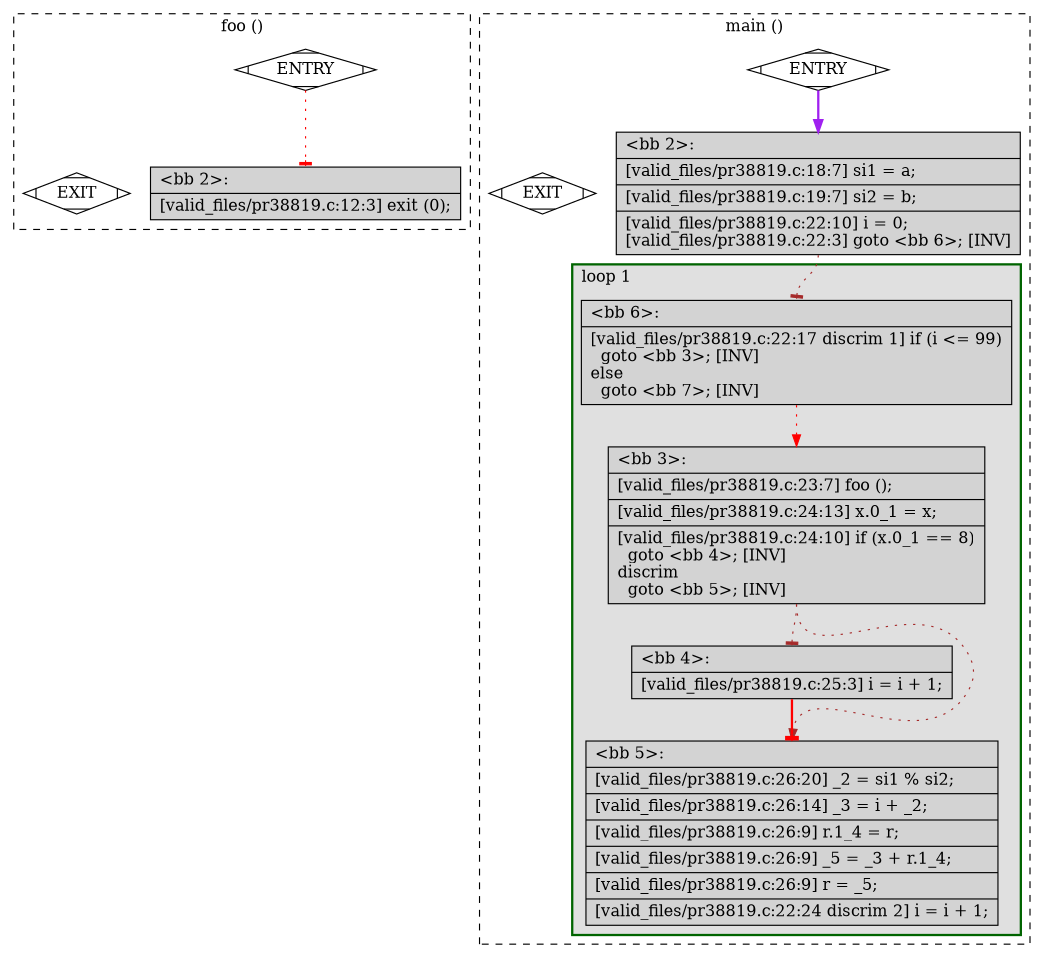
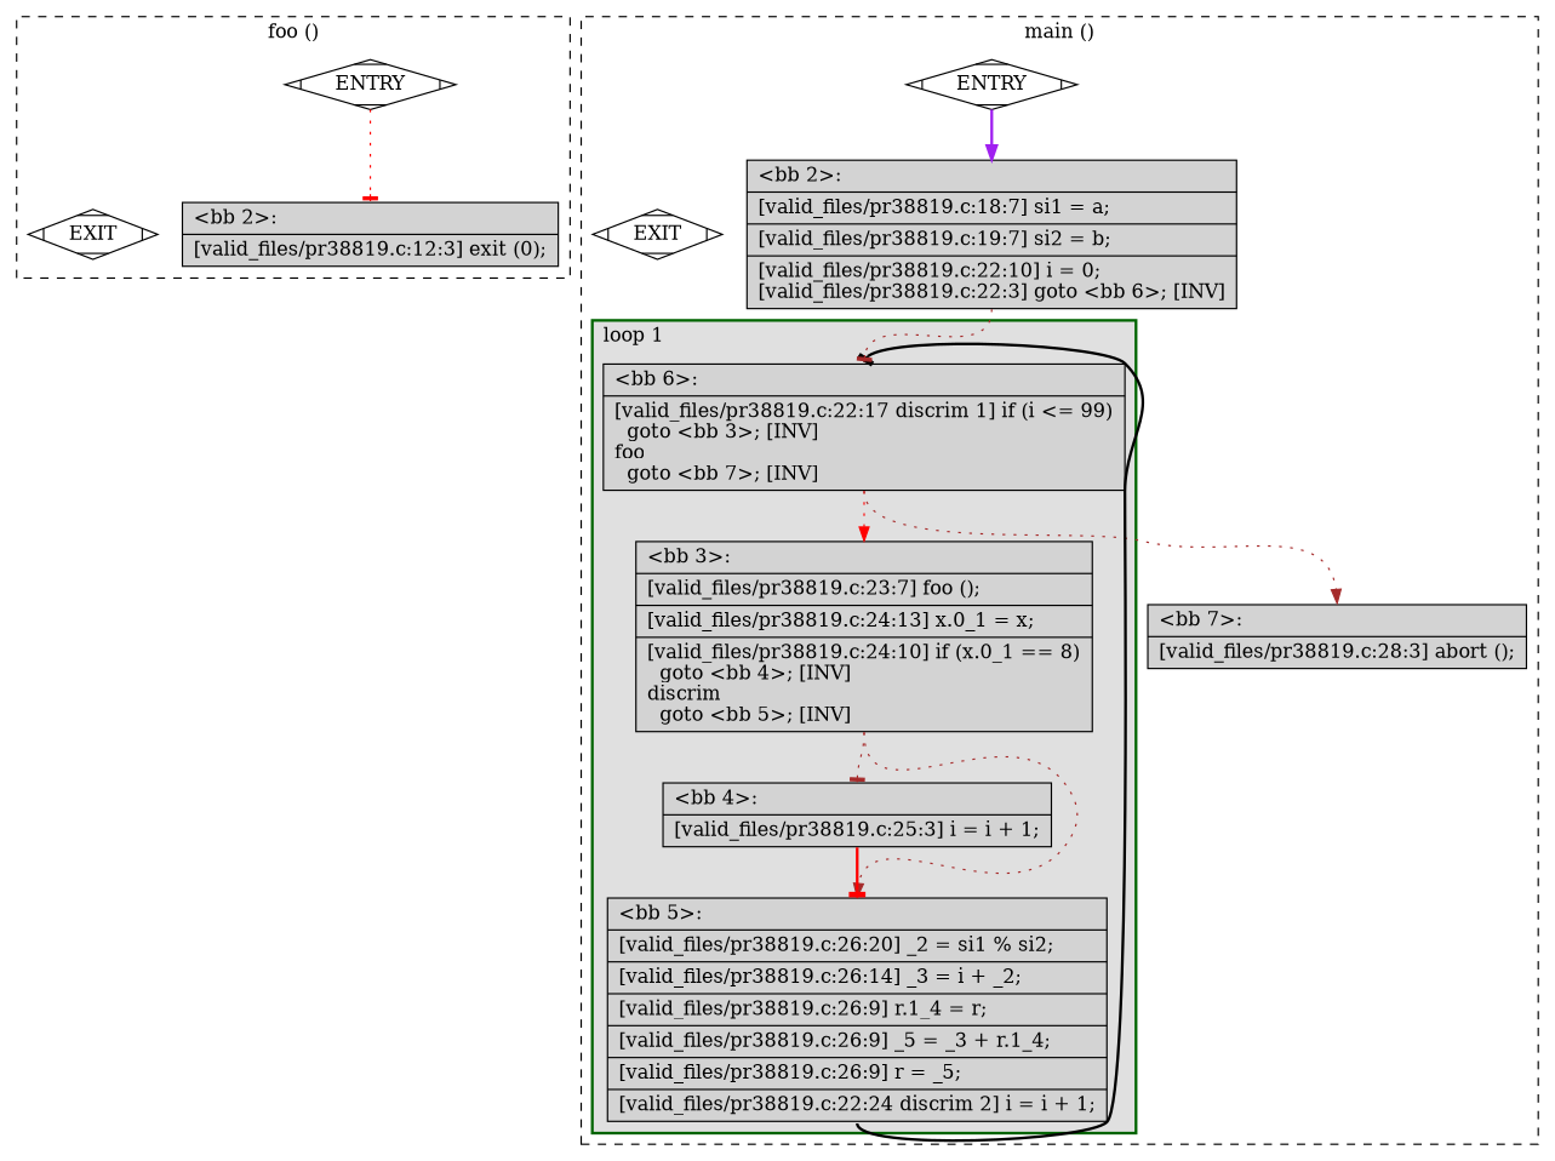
  digraph {
    node [fillcolor=lightgrey shape=record style=filled]
    edge [constraint=true headport=n style=dotted tailport=s arrowhead=tee color=brown weight=10]
    n1 [fillcolor=white label=ENTRY shape=Mdiamond]
    n2 [fillcolor=white label=EXIT shape=Mdiamond]
    n3 [label="{\<bb\ 2\>:\l|[valid_files/pr38819.c:12:3]\ exit\ (0);\l}"]
-   n4 [label="{\<bb\ 6\>:\l|[valid_files/pr38819.c:22:17\ discrim\ 1]\ if\ (i\ \<=\ 99)\l\ \ goto\ \<bb\ 3\>;\ [INV]\lelse\l\ \ goto\ \<bb\ 7\>;\ [INV]\l}"]
+   n4 [label="{\<bb\ 6\>:\l|[valid_files/pr38819.c:22:17\ discrim\ 1]\ if\ (i\ \<=\ 99)\l\ \ goto\ \<bb\ 3\>;\ [INV]\lfoo\l\ \ goto\ \<bb\ 7\>;\ [INV]\l}"]
    n5 [label="{\<bb\ 3\>:\l|[valid_files/pr38819.c:23:7]\ foo\ ();\l|[valid_files/pr38819.c:24:13]\ x.0_1\ =\ x;\l|[valid_files/pr38819.c:24:10]\ if\ (x.0_1\ ==\ 8)\l\ \ goto\ \<bb\ 4\>;\ [INV]\ldiscrim\l\ \ goto\ \<bb\ 5\>;\ [INV]\l}"]
    n6 [label="{\<bb\ 4\>:\l|[valid_files/pr38819.c:25:3]\ i\ =\ i\ +\ 1;\l}"]
    n7 [label="{\<bb\ 5\>:\l|[valid_files/pr38819.c:26:20]\ _2\ =\ si1\ %\ si2;\l|[valid_files/pr38819.c:26:14]\ _3\ =\ i\ +\ _2;\l|[valid_files/pr38819.c:26:9]\ r.1_4\ =\ r;\l|[valid_files/pr38819.c:26:9]\ _5\ =\ _3\ +\ r.1_4;\l|[valid_files/pr38819.c:26:9]\ r\ =\ _5;\l|[valid_files/pr38819.c:22:24\ discrim\ 2]\ i\ =\ i\ +\ 1;\l}"]
+   n8 [label="{\<bb\ 7\>:\l|[valid_files/pr38819.c:28:3]\ abort\ ();\l}"]
    n9 [fillcolor=white label=ENTRY shape=Mdiamond]
    n10 [fillcolor=white label=EXIT shape=Mdiamond]
    n11 [label="{\<bb\ 2\>:\l|[valid_files/pr38819.c:18:7]\ si1\ =\ a;\l|[valid_files/pr38819.c:19:7]\ si2\ =\ b;\l|[valid_files/pr38819.c:22:10]\ i\ =\ 0;\l[valid_files/pr38819.c:22:3]\ goto\ \<bb\ 6\>;\ [INV]\l}"]
    subgraph cluster_1 {
      color=black
      label="foo ()"
      style=dashed
      n1
      n2
      n3
    }
    subgraph cluster_2 {
      color=black
      label="main ()"
      style=dashed
+     n8
      n9
      n10
      n11
      subgraph cluster_3 {
        color=darkgreen
        fillcolor=grey88
        label="loop 1"
        labeljust=l
        penwidth=2
        style=filled
        n4
        n5
        n6
        n7
      }
    }
    n1 -> n2 [style=invis arrowhead="" color="" weight=""]
    n1 -> n3 [color=red weight=100]
    n4 -> n5 [arrowhead=normal color=red]
+   n4 -> n8 [arrowhead=normal]
    n5 -> n6
    n5 -> n7 [arrowhead=normal]
    n6 -> n7 [color=red style=bold weight=100]
+   n7 -> n4 [color=black constraint=false style=bold]
    n9 -> n10 [style=invis arrowhead="" color="" weight=""]
    n9 -> n11 [arrowhead=normal color=purple style=bold weight=100]
    n11 -> n4 [weight=100]
  }
